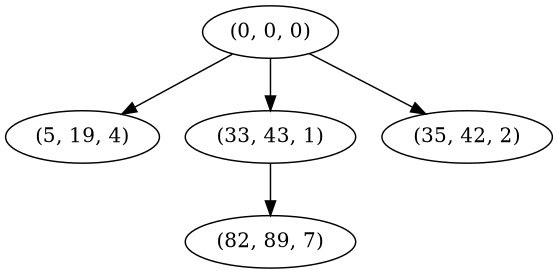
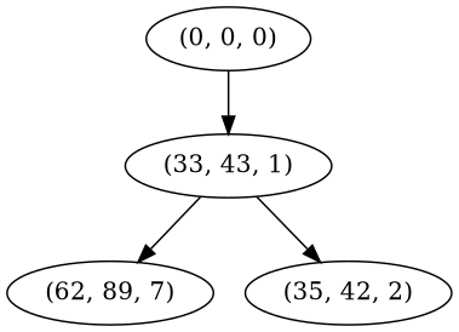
  digraph {
    "(0, 0, 0)"
-   "(5, 19, 4)"
    "(33, 43, 1)"
-   "(82, 89, 7)"
+   "(82, 89, 7)" [label="(62, 89, 7)"]
    "(35, 42, 2)"
-   "(0, 0, 0)" -> "(5, 19, 4)"
    "(0, 0, 0)" -> "(33, 43, 1)"
    "(33, 43, 1)" -> "(82, 89, 7)"
-   "(0, 0, 0)" -> "(35, 42, 2)"
+   "(33, 43, 1)" -> "(35, 42, 2)"
  }
